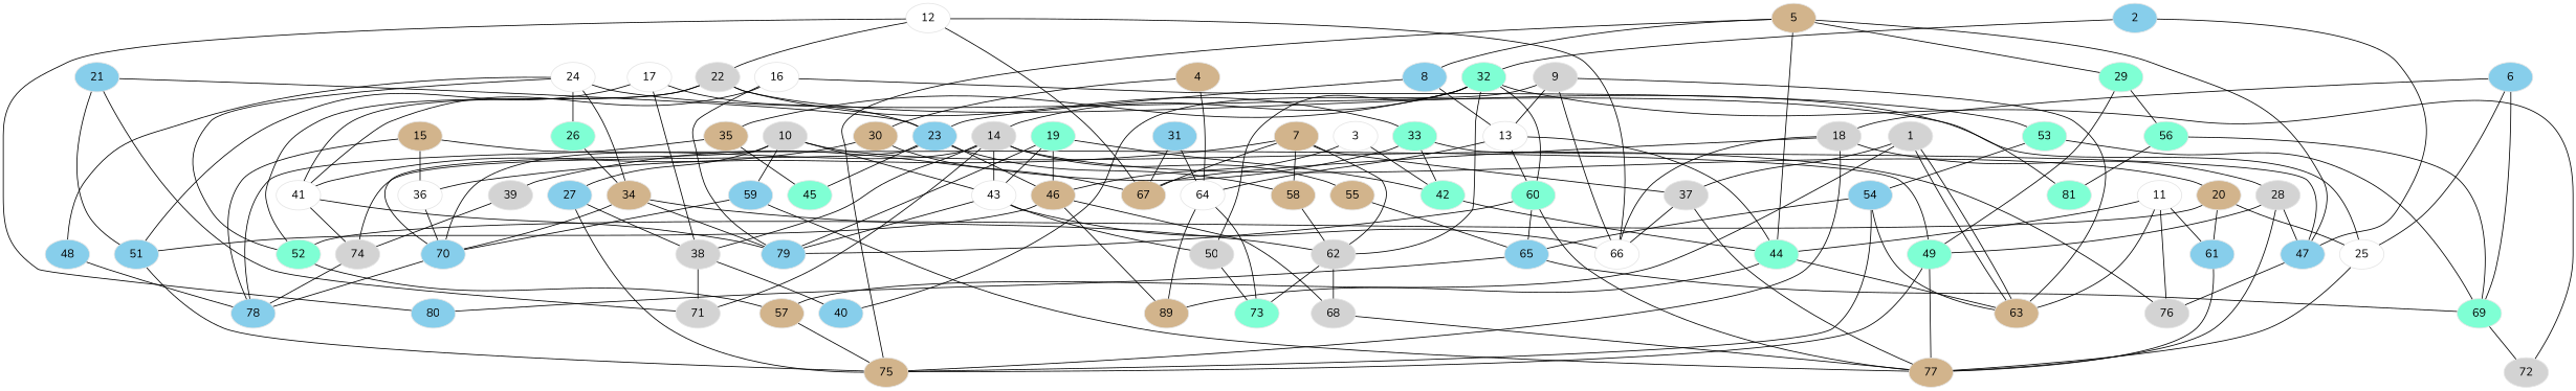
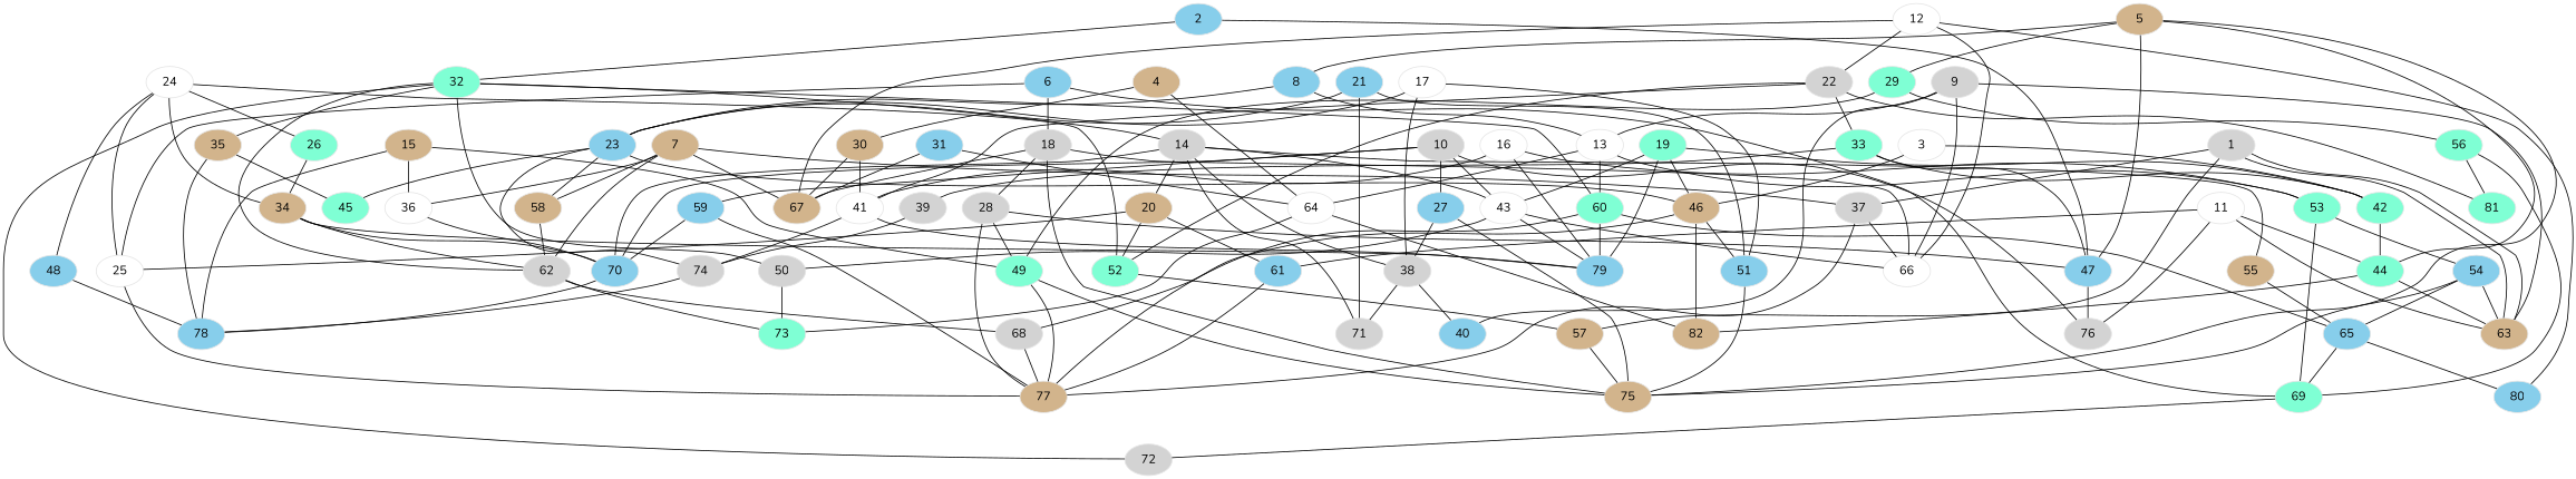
  graph {
    fontname=Nunito
    node [color=gray90 fillcolor=skyblue fontname=Nunito style=filled]
    edge [fontname=Nunito]
    1 [fillcolor=lightgrey]
    37 [fillcolor=lightgrey]
    57 [fillcolor=tan]
    63 [fillcolor=tan]
    66 [fillcolor=white]
    77 [fillcolor=tan]
    75 [fillcolor=tan]
    67 [fillcolor=tan]
    32 [fillcolor=aquamarine]
    2
    47
    14 [fillcolor=lightgrey]
    43 [fillcolor=white]
    70
    20 [fillcolor=tan]
    38 [fillcolor=lightgrey]
    55 [fillcolor=tan]
    71 [fillcolor=lightgrey]
    62 [fillcolor=lightgrey]
    60 [fillcolor=aquamarine]
    35 [fillcolor=tan]
    50 [fillcolor=lightgrey]
    72 [fillcolor=lightgrey]
    76 [fillcolor=lightgrey]
    3 [fillcolor=white]
    42 [fillcolor=aquamarine]
    46 [fillcolor=tan]
    44 [fillcolor=aquamarine]
    51
-   82 [fillcolor=tan label=89]
+   82 [fillcolor=tan]
    68 [fillcolor=lightgrey]
    4 [fillcolor=tan]
    30 [fillcolor=tan]
    64 [fillcolor=white]
    41 [fillcolor=white]
    73 [fillcolor=aquamarine]
    5 [fillcolor=tan]
    8
    29 [fillcolor=aquamarine]
    13 [fillcolor=white]
    23
    49 [fillcolor=aquamarine]
    56 [fillcolor=aquamarine]
    18 [fillcolor=lightgrey]
    6
    25 [fillcolor=white]
    69 [fillcolor=aquamarine]
    28 [fillcolor=lightgrey]
    7 [fillcolor=tan]
    36 [fillcolor=white]
    58 [fillcolor=tan]
    53 [fillcolor=aquamarine]
    45 [fillcolor=aquamarine]
    74 [fillcolor=lightgrey]
    9 [fillcolor=lightgrey]
    40
    10 [fillcolor=lightgrey]
    27
    59
    79
    78
    11 [fillcolor=white]
    61
    12 [fillcolor=white]
    22 [fillcolor=lightgrey]
    80
    52 [fillcolor=aquamarine]
    33 [fillcolor=aquamarine]
    81 [fillcolor=aquamarine]
    54
    65
    15 [fillcolor=tan]
    16 [fillcolor=white]
    17 [fillcolor=white]
    19 [fillcolor=aquamarine]
    21
    39 [fillcolor=lightgrey]
    24 [fillcolor=white]
    26 [fillcolor=aquamarine]
    34 [fillcolor=tan]
    48
    31
    1 -- 37
    1 -- 57
    1 -- 63
    1 -- 63
    37 -- 66
    37 -- 77
    57 -- 75
    32 -- 14
    32 -- 62
    32 -- 60
    32 -- 35
    32 -- 50
    32 -- 72
    2 -- 32
    2 -- 47
    47 -- 76
    14 -- 43
    14 -- 70
    14 -- 20
    14 -- 38
    14 -- 55
    14 -- 71
    43 -- 66
    43 -- 50
    43 -- 79
    70 -- 78
    20 -- 25
    20 -- 61
    20 -- 52
    38 -- 71
    38 -- 40
    55 -- 65
    62 -- 68
    62 -- 73
    60 -- 77
    60 -- 79
    60 -- 65
    35 -- 45
    35 -- 78
    50 -- 73
    3 -- 42
    3 -- 46
    42 -- 44
    46 -- 51
    46 -- 82
    46 -- 68
    44 -- 63
    44 -- 82
    51 -- 75
    68 -- 77
    4 -- 30
    4 -- 64
    30 -- 67
    30 -- 41
    64 -- 82
    64 -- 73
    41 -- 74
    41 -- 79
    5 -- 75
    5 -- 47
    5 -- 44
    5 -- 8
    5 -- 29
    8 -- 13
    8 -- 23
    29 -- 49
    29 -- 56
    13 -- 60
    13 -- 64
-   13 -- 44
+   13 -- 53
    23 -- 46
    23 -- 58
    23 -- 45
    23 -- 74
    49 -- 77
    49 -- 75
    56 -- 69
    56 -- 81
    18 -- 66
    18 -- 75
    18 -- 67
    18 -- 28
    6 -- 18
    6 -- 25
    6 -- 69
    25 -- 77
    69 -- 72
    28 -- 77
    28 -- 47
    28 -- 49
    7 -- 37
    7 -- 67
    7 -- 62
    7 -- 36
    7 -- 58
    36 -- 70
    58 -- 62
    53 -- 69
    53 -- 54
    74 -- 78
    9 -- 63
    9 -- 66
    9 -- 13
    9 -- 40
    10 -- 43
    10 -- 70
    10 -- 76
    10 -- 27
    10 -- 59
    27 -- 75
    27 -- 38
    59 -- 77
    59 -- 70
    11 -- 63
    11 -- 76
    11 -- 44
    11 -- 61
    61 -- 77
    12 -- 66
    12 -- 67
    12 -- 22
    12 -- 80
    22 -- 41
    22 -- 52
    22 -- 33
    22 -- 81
    52 -- 57
    33 -- 47
    33 -- 42
    33 -- 39
    54 -- 63
    54 -- 75
    54 -- 65
    65 -- 69
    65 -- 80
    15 -- 49
    15 -- 36
    15 -- 78
    16 -- 41
    16 -- 53
    16 -- 79
    17 -- 38
    17 -- 51
    17 -- 23
    19 -- 43
    19 -- 42
    19 -- 46
    19 -- 79
    21 -- 71
    21 -- 51
    21 -- 23
    39 -- 74
    24 -- 25
    24 -- 52
    24 -- 26
    24 -- 34
    24 -- 48
    26 -- 34
    34 -- 70
    34 -- 62
    34 -- 79
    48 -- 78
    31 -- 67
    31 -- 64
  }
